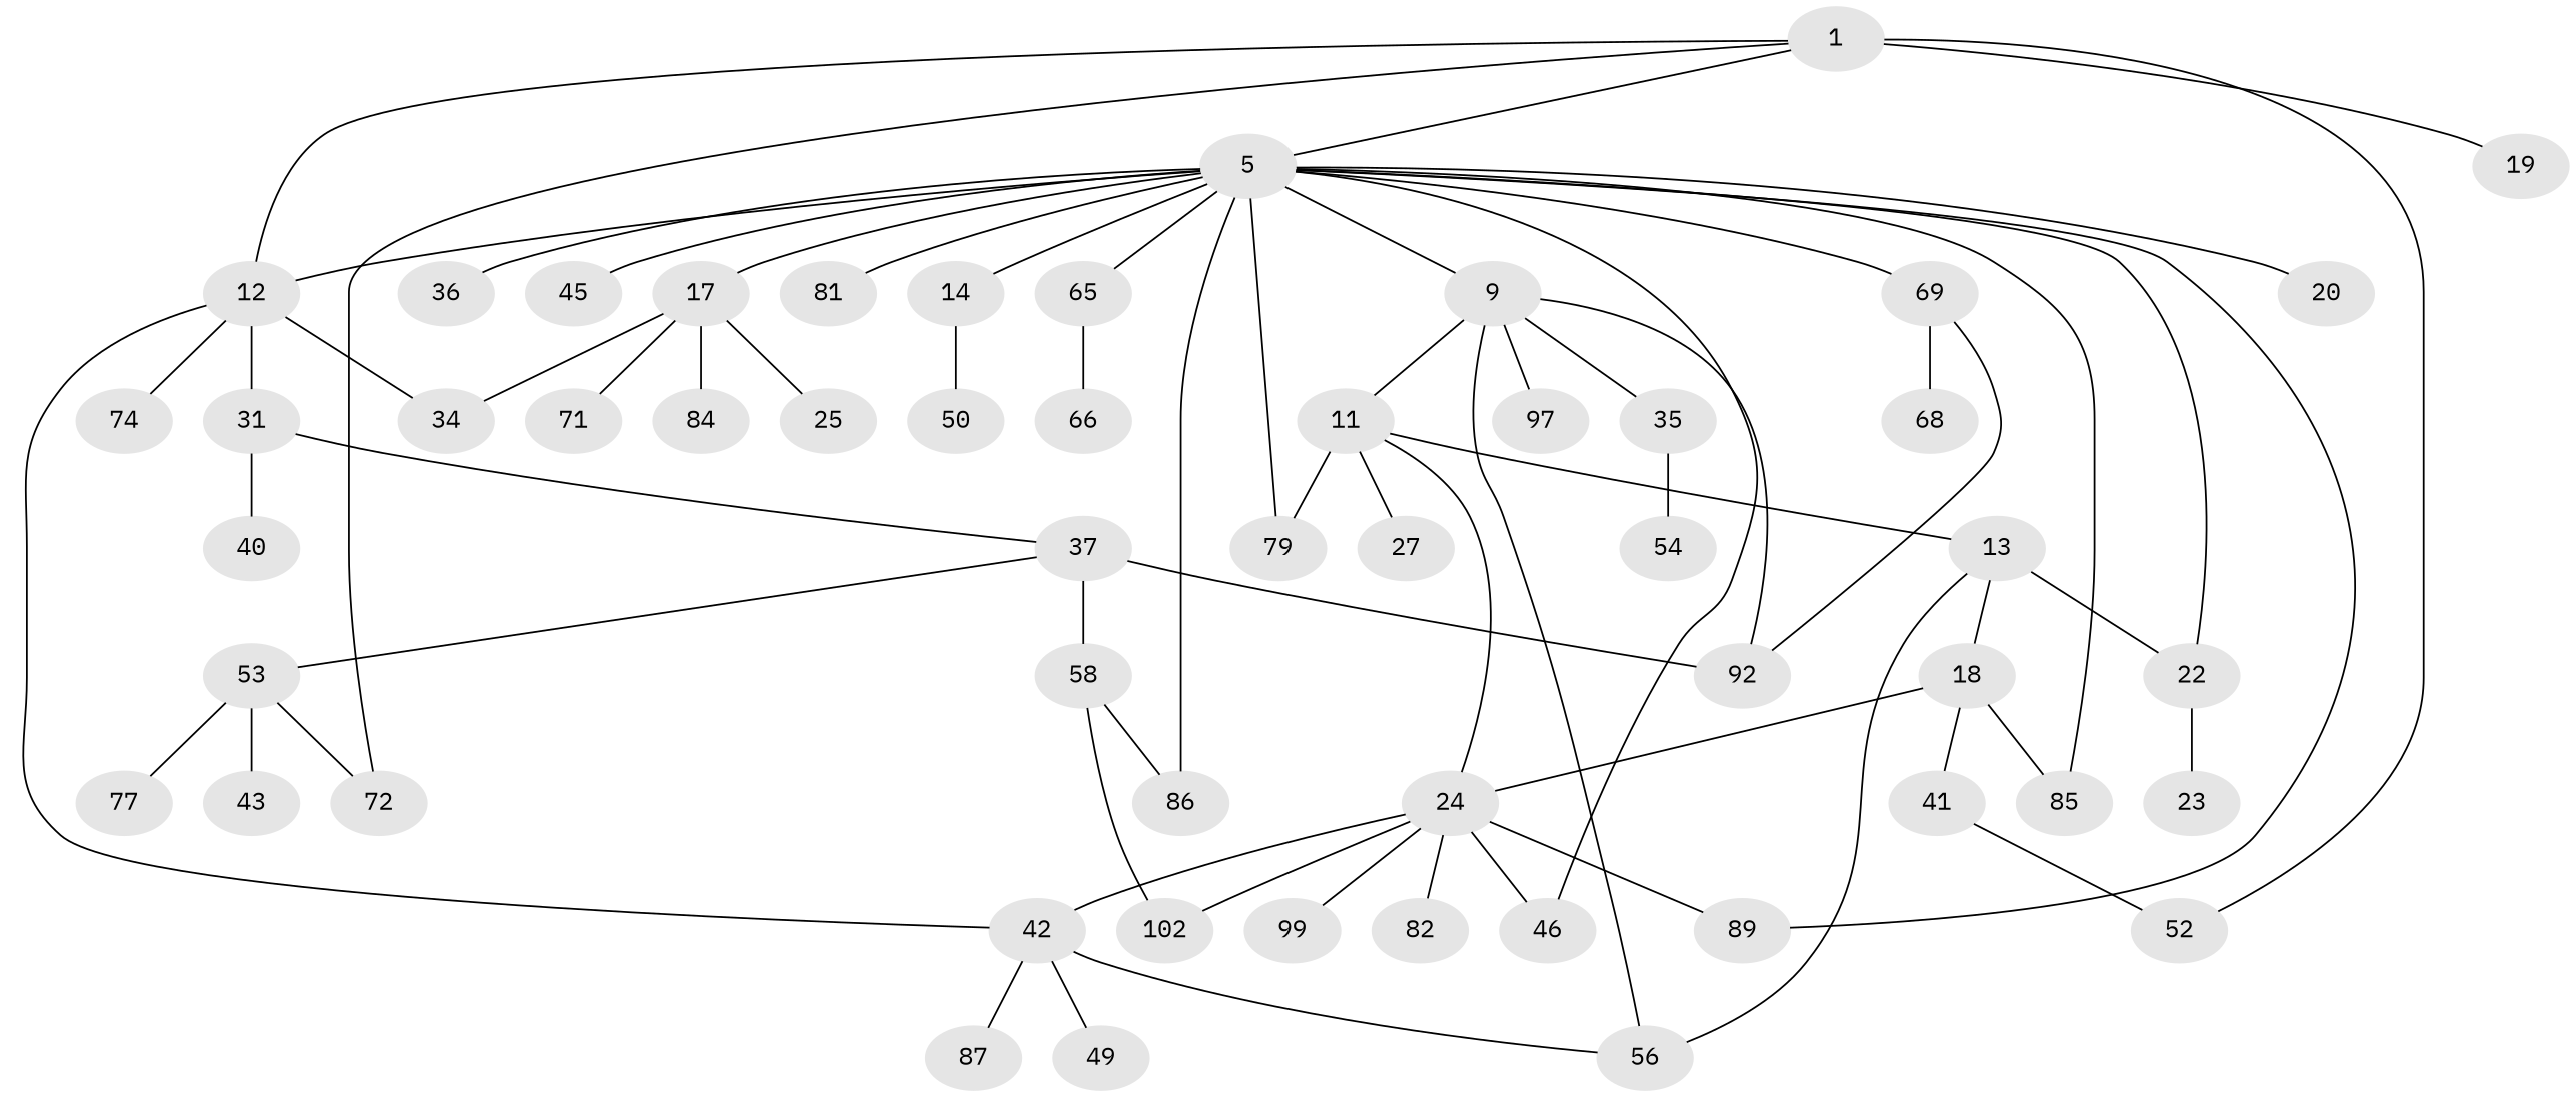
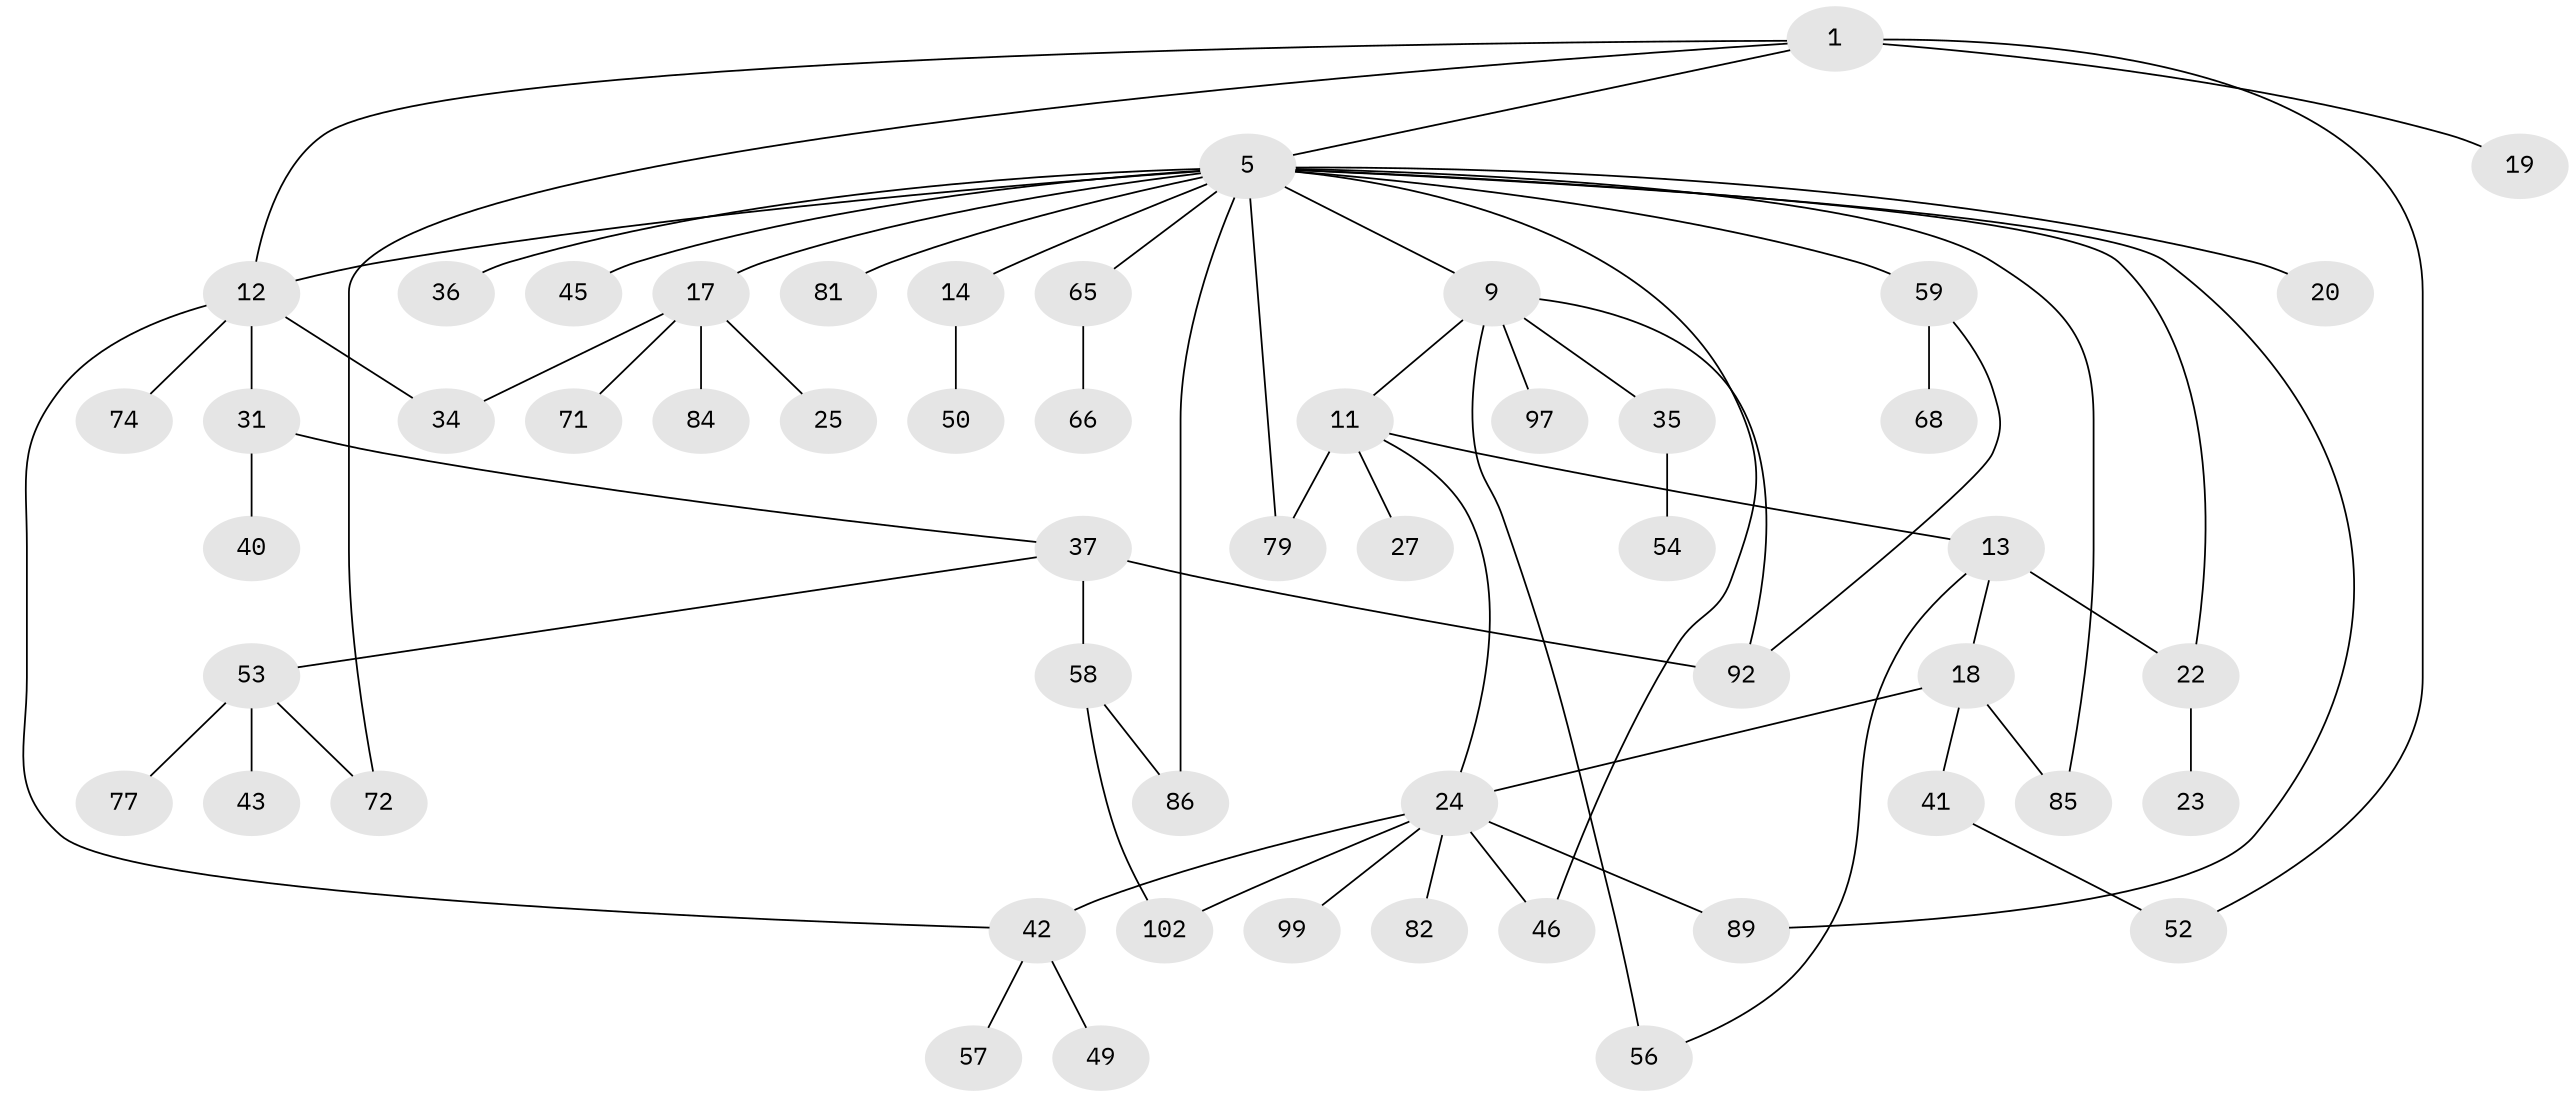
  graph {
    fontname="IBM Plex Mono"
    node [color=gray90 fontname="IBM Plex Mono" style=filled]
    edge [fontname="IBM Plex Mono"]
    1 [super="+2"]
    5 [super="+8+6+7"]
    12 [super="+91+28"]
    19 [super="+26"]
    52
    72
    9 [super="+88"]
    14 [super="+16"]
    17
    20
    22 [super="+95"]
    36 [super="+80+70+94"]
    45
    46
-   59 [label=69]
+   59
    65 [super="+107"]
    79
    81 [super="+100"]
    85
    86 [super="+101"]
    89
    31
    34
    42 [super="+67+47+55"]
    74
    11
    35
    56
    92 [super="+96"]
    97
    50
    25
    71
    84
    23
    68
    66 [super="+83"]
    13 [super="+103+29+75"]
    24 [super="+39+30+33"]
    27
    54
    18 [super="+48"]
    82
    99
    102 [super="+106"]
    37 [super="+43"]
    40 [super="+105"]
    49
-   57 [label=87]
+   57
    41 [super="+76"]
    53 [super="+60"]
    58 [super="+69"]
    77
    n54 [label=43]
    1 -- 5
    1 -- 12
    1 -- 19 [weight=2]
    1 -- 52
    1 -- 72
    5 -- 12
    5 -- 9
    5 -- 14
    5 -- 17
    5 -- 20
    5 -- 22
    5 -- 36
    5 -- 45
    5 -- 46
    5 -- 59
    5 -- 65
    5 -- 79
    5 -- 81
    5 -- 85
    5 -- 86
    5 -- 89
    12 -- 31
    12 -- 34
    12 -- 42
    12 -- 74
    9 -- 11
    9 -- 35
    9 -- 56
    9 -- 92
    9 -- 97
    14 -- 50
    17 -- 34
    17 -- 25
    17 -- 71
    17 -- 84
    22 -- 23
    59 -- 92
    59 -- 68
    65 -- 66
    31 -- 37
    31 -- 40
-   42 -- 56
    42 -- 49
    42 -- 57
    11 -- 79
    11 -- 13
    11 -- 24
    11 -- 27
    35 -- 54
    13 -- 22
    13 -- 56
    13 -- 18
    24 -- 46
    24 -- 89
    24 -- 42
    24 -- 82
    24 -- 99
    24 -- 102
    18 -- 85
    18 -- 24
    18 -- 41
    37 -- 92
    37 -- 53
    37 -- 58 [weight=2]
    41 -- 52
    53 -- 72
    53 -- 77
    53 -- n54
    58 -- 86
    58 -- 102
  }
